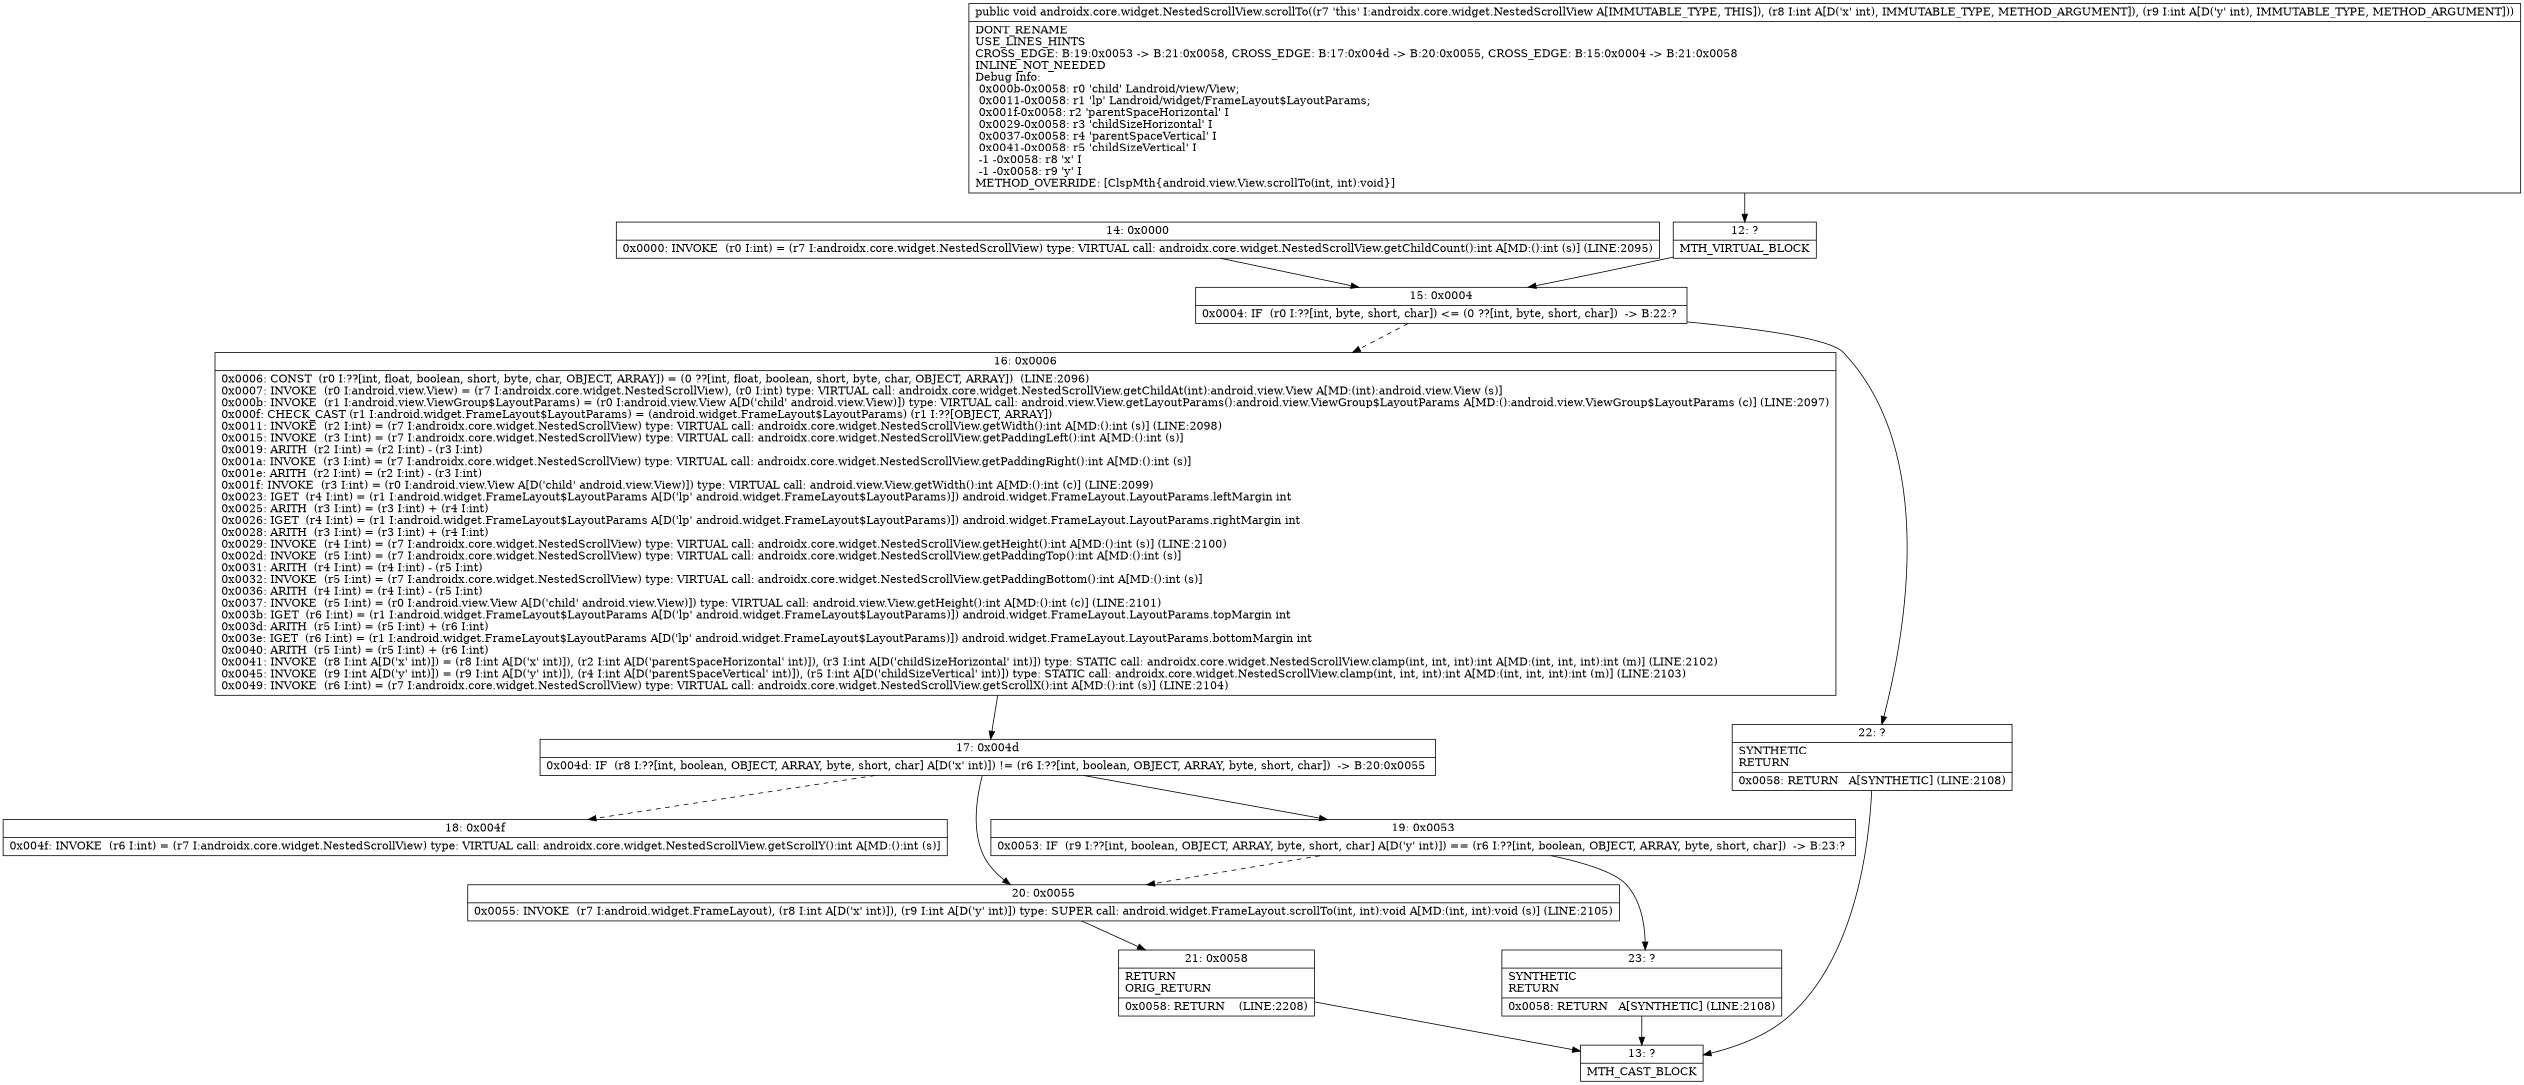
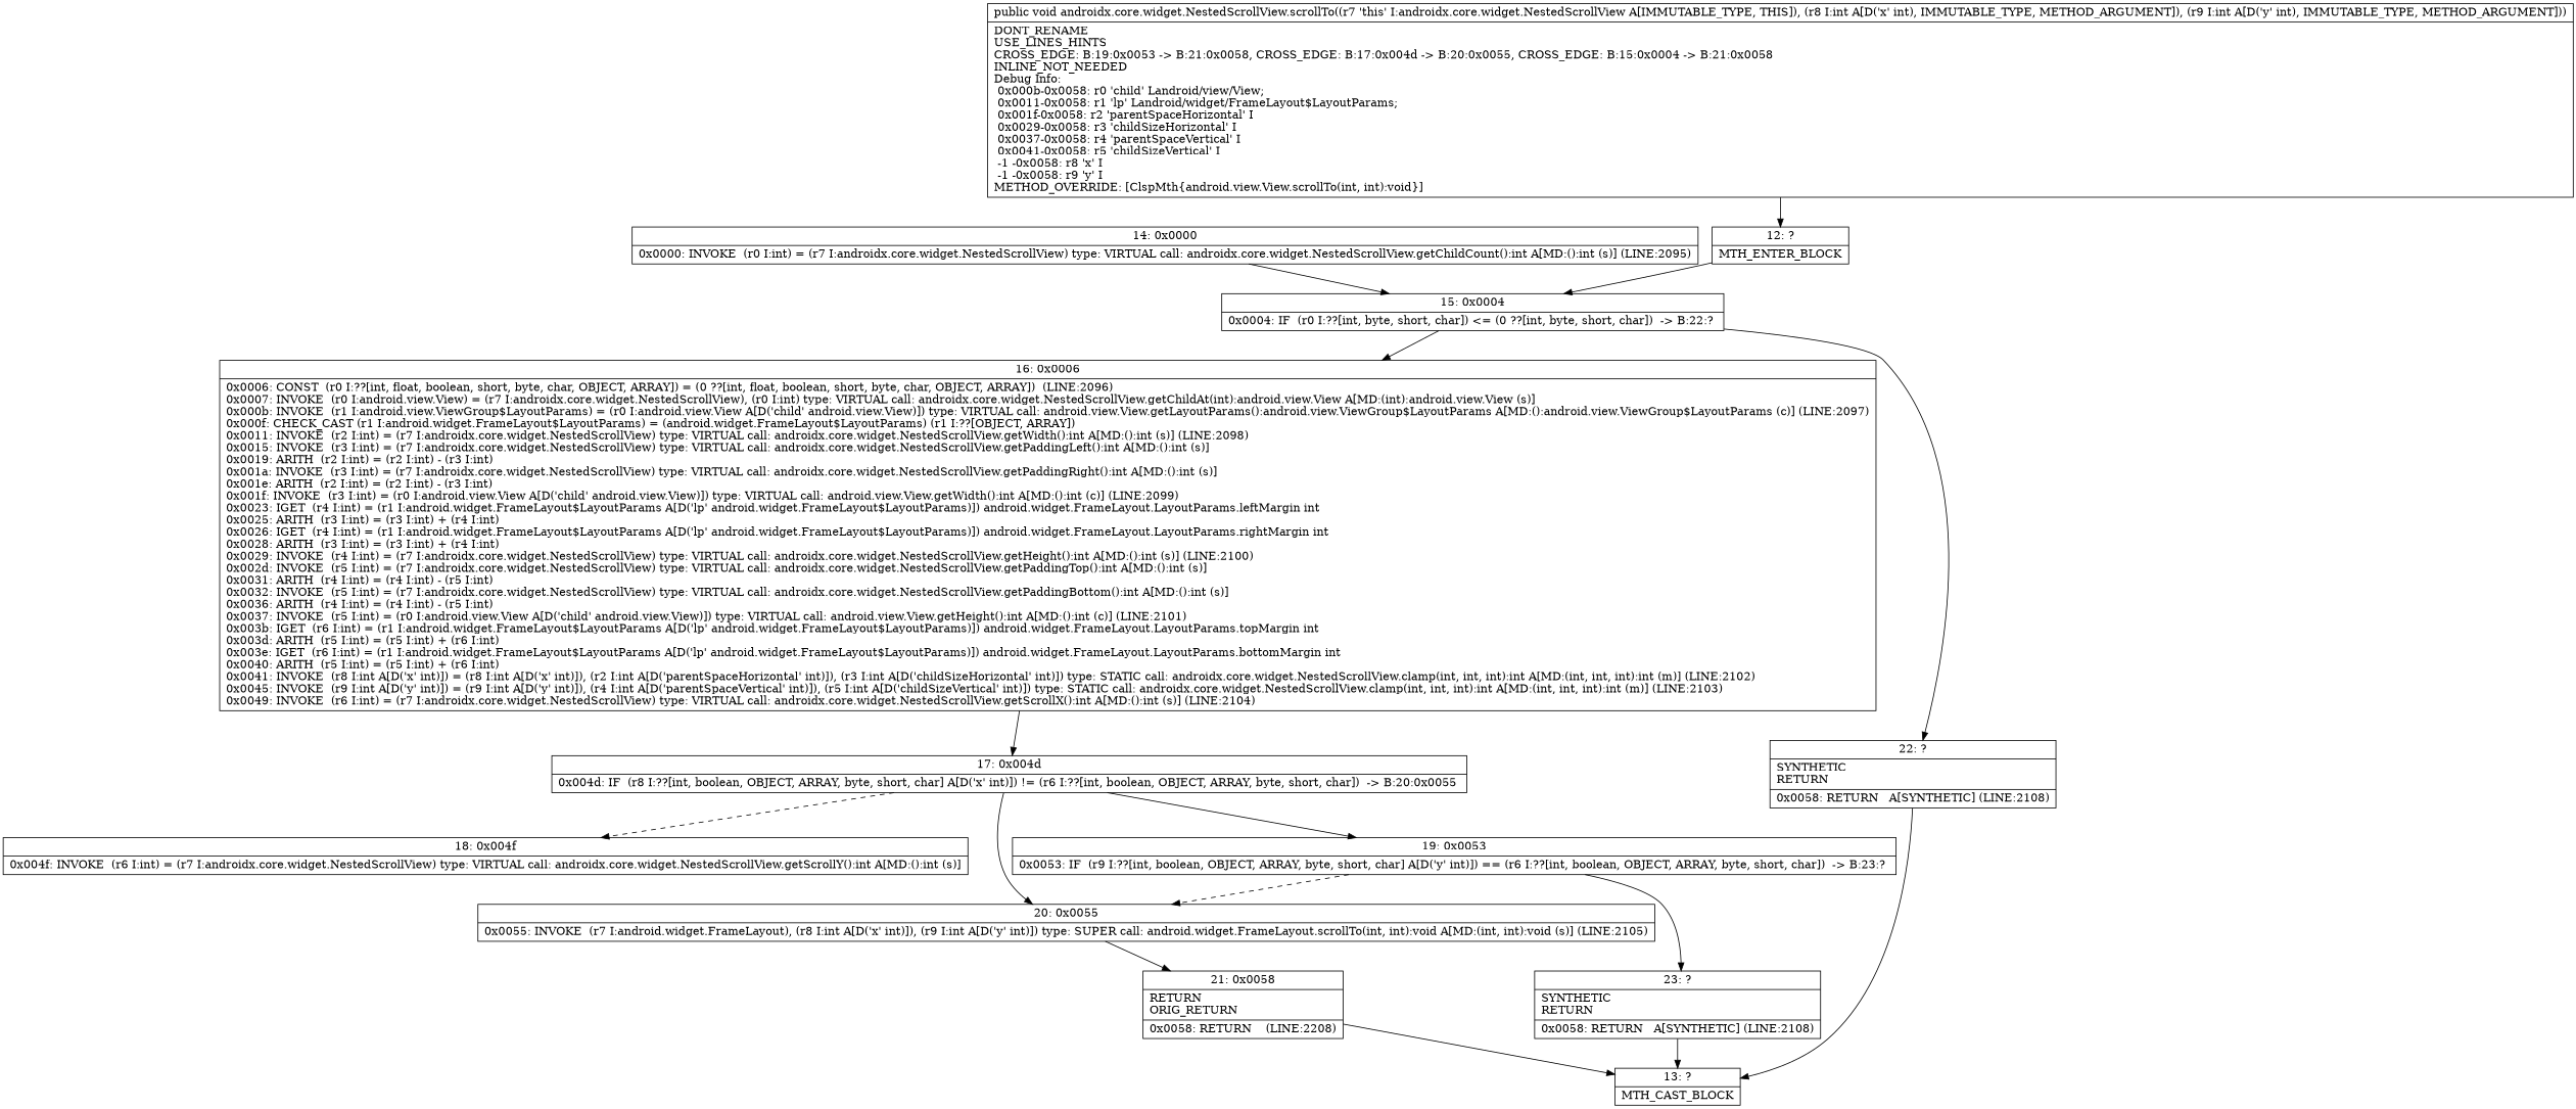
  digraph {
    node [shape=record]
-   n1 [label="{12\:\ ?|MTH_VIRTUAL_BLOCK\l}"]
+   n1 [label="{12\:\ ?|MTH_ENTER_BLOCK\l}"]
    n2 [label="{15\:\ 0x0004|0x0004: IF  (r0 I:??[int, byte, short, char]) \<= (0 ??[int, byte, short, char])  \-\> B:22:? \l}"]
    n3 [label="{14\:\ 0x0000|0x0000: INVOKE  (r0 I:int) = (r7 I:androidx.core.widget.NestedScrollView) type: VIRTUAL call: androidx.core.widget.NestedScrollView.getChildCount():int A[MD:():int (s)] (LINE:2095)\l}"]
    n4 [label="{16\:\ 0x0006|0x0006: CONST  (r0 I:??[int, float, boolean, short, byte, char, OBJECT, ARRAY]) = (0 ??[int, float, boolean, short, byte, char, OBJECT, ARRAY])  (LINE:2096)\l0x0007: INVOKE  (r0 I:android.view.View) = (r7 I:androidx.core.widget.NestedScrollView), (r0 I:int) type: VIRTUAL call: androidx.core.widget.NestedScrollView.getChildAt(int):android.view.View A[MD:(int):android.view.View (s)]\l0x000b: INVOKE  (r1 I:android.view.ViewGroup$LayoutParams) = (r0 I:android.view.View A[D('child' android.view.View)]) type: VIRTUAL call: android.view.View.getLayoutParams():android.view.ViewGroup$LayoutParams A[MD:():android.view.ViewGroup$LayoutParams (c)] (LINE:2097)\l0x000f: CHECK_CAST (r1 I:android.widget.FrameLayout$LayoutParams) = (android.widget.FrameLayout$LayoutParams) (r1 I:??[OBJECT, ARRAY]) \l0x0011: INVOKE  (r2 I:int) = (r7 I:androidx.core.widget.NestedScrollView) type: VIRTUAL call: androidx.core.widget.NestedScrollView.getWidth():int A[MD:():int (s)] (LINE:2098)\l0x0015: INVOKE  (r3 I:int) = (r7 I:androidx.core.widget.NestedScrollView) type: VIRTUAL call: androidx.core.widget.NestedScrollView.getPaddingLeft():int A[MD:():int (s)]\l0x0019: ARITH  (r2 I:int) = (r2 I:int) \- (r3 I:int) \l0x001a: INVOKE  (r3 I:int) = (r7 I:androidx.core.widget.NestedScrollView) type: VIRTUAL call: androidx.core.widget.NestedScrollView.getPaddingRight():int A[MD:():int (s)]\l0x001e: ARITH  (r2 I:int) = (r2 I:int) \- (r3 I:int) \l0x001f: INVOKE  (r3 I:int) = (r0 I:android.view.View A[D('child' android.view.View)]) type: VIRTUAL call: android.view.View.getWidth():int A[MD:():int (c)] (LINE:2099)\l0x0023: IGET  (r4 I:int) = (r1 I:android.widget.FrameLayout$LayoutParams A[D('lp' android.widget.FrameLayout$LayoutParams)]) android.widget.FrameLayout.LayoutParams.leftMargin int \l0x0025: ARITH  (r3 I:int) = (r3 I:int) + (r4 I:int) \l0x0026: IGET  (r4 I:int) = (r1 I:android.widget.FrameLayout$LayoutParams A[D('lp' android.widget.FrameLayout$LayoutParams)]) android.widget.FrameLayout.LayoutParams.rightMargin int \l0x0028: ARITH  (r3 I:int) = (r3 I:int) + (r4 I:int) \l0x0029: INVOKE  (r4 I:int) = (r7 I:androidx.core.widget.NestedScrollView) type: VIRTUAL call: androidx.core.widget.NestedScrollView.getHeight():int A[MD:():int (s)] (LINE:2100)\l0x002d: INVOKE  (r5 I:int) = (r7 I:androidx.core.widget.NestedScrollView) type: VIRTUAL call: androidx.core.widget.NestedScrollView.getPaddingTop():int A[MD:():int (s)]\l0x0031: ARITH  (r4 I:int) = (r4 I:int) \- (r5 I:int) \l0x0032: INVOKE  (r5 I:int) = (r7 I:androidx.core.widget.NestedScrollView) type: VIRTUAL call: androidx.core.widget.NestedScrollView.getPaddingBottom():int A[MD:():int (s)]\l0x0036: ARITH  (r4 I:int) = (r4 I:int) \- (r5 I:int) \l0x0037: INVOKE  (r5 I:int) = (r0 I:android.view.View A[D('child' android.view.View)]) type: VIRTUAL call: android.view.View.getHeight():int A[MD:():int (c)] (LINE:2101)\l0x003b: IGET  (r6 I:int) = (r1 I:android.widget.FrameLayout$LayoutParams A[D('lp' android.widget.FrameLayout$LayoutParams)]) android.widget.FrameLayout.LayoutParams.topMargin int \l0x003d: ARITH  (r5 I:int) = (r5 I:int) + (r6 I:int) \l0x003e: IGET  (r6 I:int) = (r1 I:android.widget.FrameLayout$LayoutParams A[D('lp' android.widget.FrameLayout$LayoutParams)]) android.widget.FrameLayout.LayoutParams.bottomMargin int \l0x0040: ARITH  (r5 I:int) = (r5 I:int) + (r6 I:int) \l0x0041: INVOKE  (r8 I:int A[D('x' int)]) = (r8 I:int A[D('x' int)]), (r2 I:int A[D('parentSpaceHorizontal' int)]), (r3 I:int A[D('childSizeHorizontal' int)]) type: STATIC call: androidx.core.widget.NestedScrollView.clamp(int, int, int):int A[MD:(int, int, int):int (m)] (LINE:2102)\l0x0045: INVOKE  (r9 I:int A[D('y' int)]) = (r9 I:int A[D('y' int)]), (r4 I:int A[D('parentSpaceVertical' int)]), (r5 I:int A[D('childSizeVertical' int)]) type: STATIC call: androidx.core.widget.NestedScrollView.clamp(int, int, int):int A[MD:(int, int, int):int (m)] (LINE:2103)\l0x0049: INVOKE  (r6 I:int) = (r7 I:androidx.core.widget.NestedScrollView) type: VIRTUAL call: androidx.core.widget.NestedScrollView.getScrollX():int A[MD:():int (s)] (LINE:2104)\l}"]
    n5 [label="{22\:\ ?|SYNTHETIC\lRETURN\l|0x0058: RETURN   A[SYNTHETIC] (LINE:2108)\l}"]
    n6 [label="{17\:\ 0x004d|0x004d: IF  (r8 I:??[int, boolean, OBJECT, ARRAY, byte, short, char] A[D('x' int)]) != (r6 I:??[int, boolean, OBJECT, ARRAY, byte, short, char])  \-\> B:20:0x0055 \l}"]
    n7 [label="{13\:\ ?|MTH_CAST_BLOCK\l}"]
    n8 [label="{18\:\ 0x004f|0x004f: INVOKE  (r6 I:int) = (r7 I:androidx.core.widget.NestedScrollView) type: VIRTUAL call: androidx.core.widget.NestedScrollView.getScrollY():int A[MD:():int (s)]\l}"]
    n9 [label="{20\:\ 0x0055|0x0055: INVOKE  (r7 I:android.widget.FrameLayout), (r8 I:int A[D('x' int)]), (r9 I:int A[D('y' int)]) type: SUPER call: android.widget.FrameLayout.scrollTo(int, int):void A[MD:(int, int):void (s)] (LINE:2105)\l}"]
    n10 [label="{19\:\ 0x0053|0x0053: IF  (r9 I:??[int, boolean, OBJECT, ARRAY, byte, short, char] A[D('y' int)]) == (r6 I:??[int, boolean, OBJECT, ARRAY, byte, short, char])  \-\> B:23:? \l}"]
    n11 [label="{21\:\ 0x0058|RETURN\lORIG_RETURN\l|0x0058: RETURN    (LINE:2208)\l}"]
    n12 [label="{23\:\ ?|SYNTHETIC\lRETURN\l|0x0058: RETURN   A[SYNTHETIC] (LINE:2108)\l}"]
    n13 [label="{public void androidx.core.widget.NestedScrollView.scrollTo((r7 'this' I:androidx.core.widget.NestedScrollView A[IMMUTABLE_TYPE, THIS]), (r8 I:int A[D('x' int), IMMUTABLE_TYPE, METHOD_ARGUMENT]), (r9 I:int A[D('y' int), IMMUTABLE_TYPE, METHOD_ARGUMENT]))  | DONT_RENAME\lUSE_LINES_HINTS\lCROSS_EDGE: B:19:0x0053 \-\> B:21:0x0058, CROSS_EDGE: B:17:0x004d \-\> B:20:0x0055, CROSS_EDGE: B:15:0x0004 \-\> B:21:0x0058\lINLINE_NOT_NEEDED\lDebug Info:\l  0x000b\-0x0058: r0 'child' Landroid\/view\/View;\l  0x0011\-0x0058: r1 'lp' Landroid\/widget\/FrameLayout$LayoutParams;\l  0x001f\-0x0058: r2 'parentSpaceHorizontal' I\l  0x0029\-0x0058: r3 'childSizeHorizontal' I\l  0x0037\-0x0058: r4 'parentSpaceVertical' I\l  0x0041\-0x0058: r5 'childSizeVertical' I\l  \-1 \-0x0058: r8 'x' I\l  \-1 \-0x0058: r9 'y' I\lMETHOD_OVERRIDE: [ClspMth\{android.view.View.scrollTo(int, int):void\}]\l}"]
    n1 -> n2
-   n2 -> n4 [style=dashed]
+   n2 -> n4 [style=solid]
    n2 -> n5
    n3 -> n2
    n4 -> n6
    n5 -> n7
    n6 -> n8 [style=dashed]
    n6 -> n9
    n6 -> n10
    n9 -> n11
    n10 -> n9 [style=dashed]
    n10 -> n12
    n11 -> n7
    n12 -> n7
    n13 -> n1
  }
